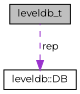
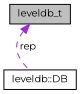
  digraph {
    fontname=Montserrat
    node [color=black fontname=Montserrat fontsize=10 shape=record style=filled]
    n1 [fillcolor=grey75 fontcolor=black height=0.2 label=leveldb_t width=0.4]
    n2 [fillcolor=white height=0.2 label="leveldb::DB" width=0.4]
-   n2 -> n1 [color=darkorchid3 dir=back fontname=Montserrat fontsize=10 label=" rep" labelfontname=Helvetica labelfontsize=10 style=dashed]
+   n1 -> n2 [color=darkorchid3 dir=back fontname=Montserrat fontsize=10 label=" rep" labelfontname=Helvetica labelfontsize=10 style=dashed]
  }
